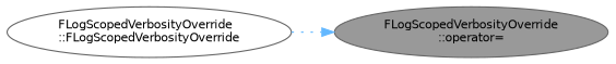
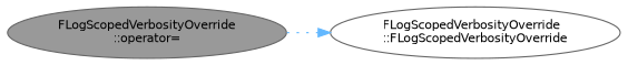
  digraph {
    rankdir=LR
    node [fontname=Helvetica fontsize=10 shape=ellipse style=filled]
    n1 [color=gray40 fillcolor=grey60 fontcolor=black height=0.2 label="FLogScopedVerbosityOverride\l::operator=" width=0.4]
    n2 [color=grey40 fillcolor=white height=0.2 label="FLogScopedVerbosityOverride\l::FLogScopedVerbosityOverride" width=0.4]
-   n2 -> n1 [color=steelblue1 fontname=Helvetica fontsize=10 labelfontname=Helvetica labelfontsize=10 style=dotted]
+   n1 -> n2 [color=steelblue1 fontname=Helvetica fontsize=10 labelfontname=Helvetica labelfontsize=10 style=dotted]
  }
